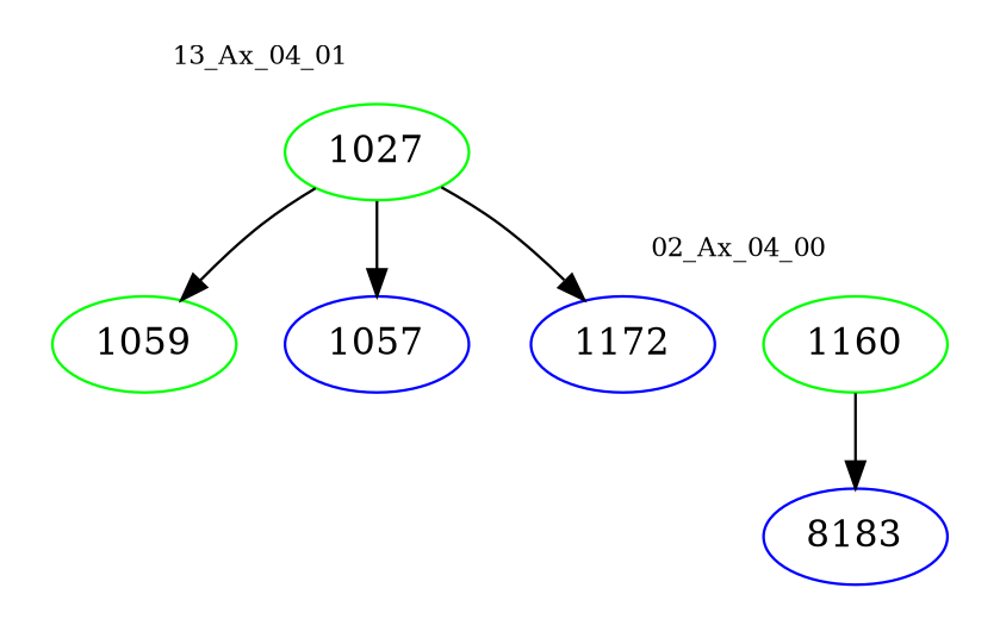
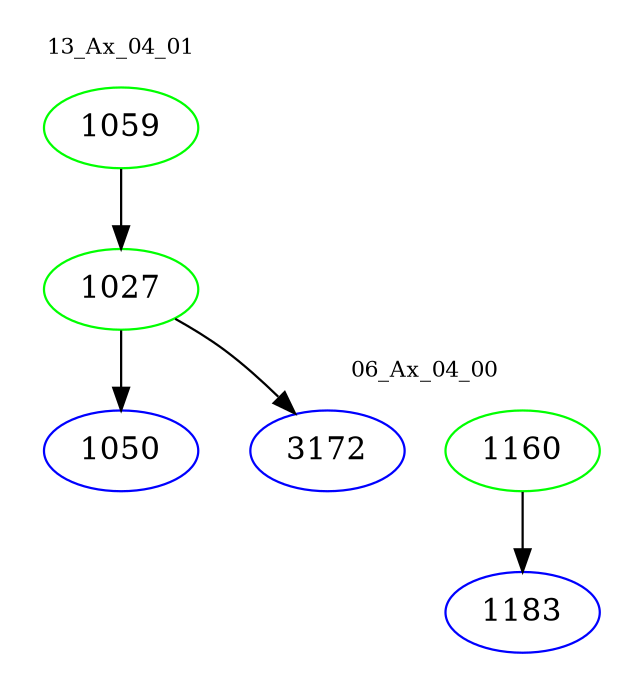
  digraph {
    node [color=green]
    edge [color=black]
    n1 [label=1027]
    n2 [label=1059]
-   n3 [color=blue label=1057]
+   n3 [color=blue label=1050]
    n4 [label=1160]
-   n5 [color=blue label=8183]
-   n6 [color=blue label=1172]
+   n5 [color=blue label=1183]
+   n6 [color=blue label=3172]
    subgraph cluster_1 {
      color=white
      fontsize=10
      label="13_Ax_04_01"
      n1
      n2
      n3
    }
    subgraph cluster_2 {
      color=white
      fontsize=10
-     label="02_Ax_04_00"
+     label="06_Ax_04_00"
      n4
      n5
      n6
    }
-   n1 -> n2
+   n2 -> n1
    n1 -> n3
    n1 -> n6
    n4 -> n5
  }
